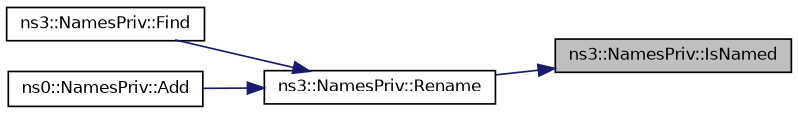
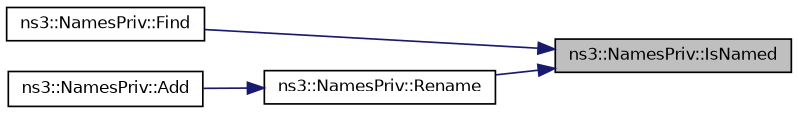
  digraph {
    rankdir=RL
    node [color=black fillcolor=white fontname=Helvetica fontsize=10 shape=record style=filled]
    edge [color=midnightblue dir=back fontname=Helvetica fontsize=10 labelfontname=Helvetica labelfontsize=10 style=solid]
    n1 [fillcolor=grey75 fontcolor=black height=0.2 label="ns3::NamesPriv::IsNamed" width=0.4]
    n2 [height=0.2 label="ns3::NamesPriv::Find" width=0.4]
    n3 [height=0.2 label="ns3::NamesPriv::Rename" width=0.4]
-   n4 [height=0.2 label="ns0::NamesPriv::Add" width=0.4]
-   n3 -> n2
+   n4 [height=0.2 label="ns3::NamesPriv::Add" width=0.4]
+   n1 -> n2
    n1 -> n3
    n3 -> n4
  }
